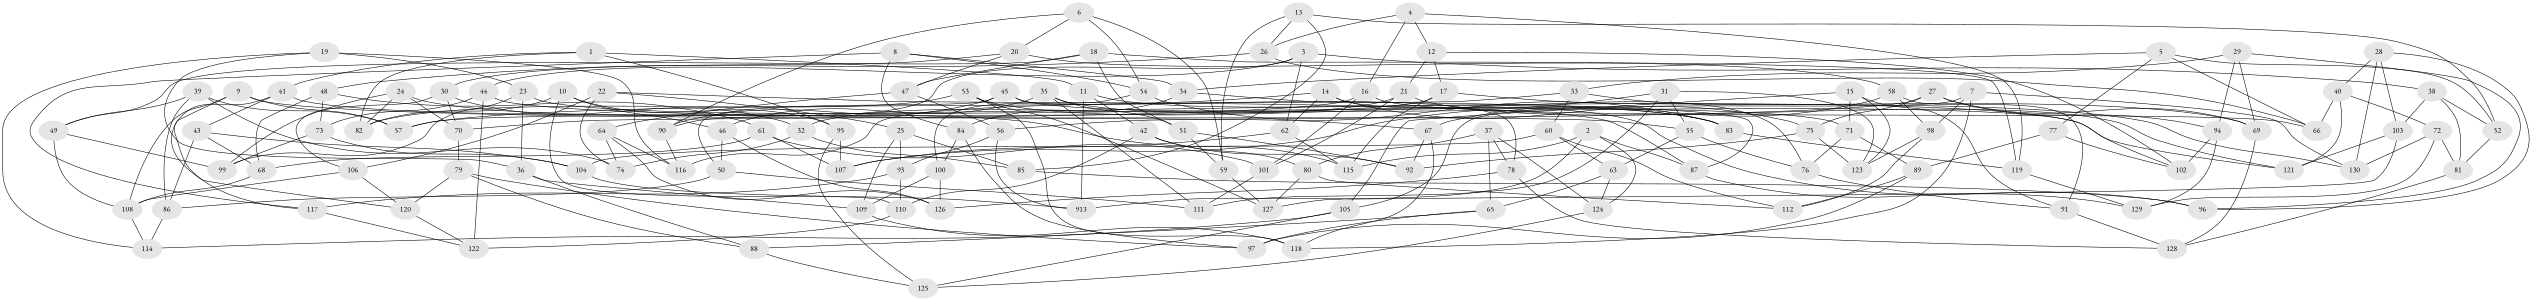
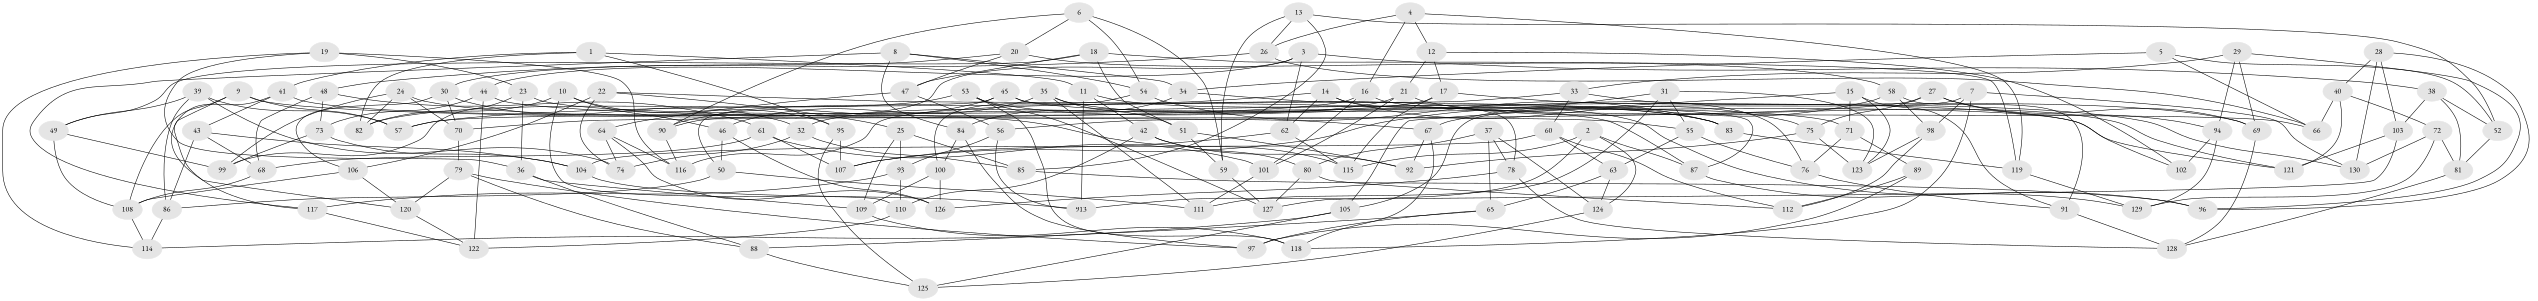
  graph {
    fontname="EB Garamond"
    node [color=gray90 fontname="EB Garamond" style=filled]
    edge [fontname="EB Garamond"]
    1
    11
    41
    82
    95
    n6 [label=913]
    42
    83
    117
    121
    43
    107
    125
    2
    87
    115
    124
    129
    3
    38
    44
    62
    90
    52
    103
    81
    67
    73
    122
    116
    4
    12
    16
    26
    119
    17
    21
    102
    66
    70
    101
    48
    5
    34
-   77
    84
    89
    6
    20
    54
    59
    47
    30
    58
    100
    127
    7
    98
    105
    118
    130
    123
    112
    114
    8
    97
    9
    55
    57
    108
    120
    76
    63
    10
    46
    110
    50
    126
    80
    92
    32
    13
    85
    96
    14
    75
    91
    15
    71
    128
    79
    111
    18
    49
    51
    56
    64
    99
    19
    23
    36
    109
    88
    106
    74
    22
    25
    93
    24
    68
    61
    27
    69
    94
    28
    40
    72
    29
    33
    60
    31
    104
    35
    37
    65
    78
    39
    86
    45
    53
    1 -- 11
    1 -- 41
    1 -- 82
    1 -- 95
    11 -- n6
    11 -- 42
    11 -- 83
    41 -- 117
    41 -- 121
    41 -- 43
    95 -- 107
    95 -- 125
    42 -- 110
    42 -- 80
    42 -- 92
    83 -- 119
    117 -- 122
    43 -- 68
    43 -- 104
    43 -- 86
    2 -- n6
    2 -- 87
    2 -- 115
    2 -- 124
    87 -- 129
    124 -- 125
    3 -- 38
    3 -- 44
    3 -- 62
    3 -- 90
    38 -- 52
    38 -- 103
    38 -- 81
    44 -- 67
    44 -- 73
    44 -- 122
    62 -- 107
    62 -- 115
    90 -- 116
    52 -- 81
    103 -- 121
    103 -- 127
    81 -- 128
    67 -- 118
    67 -- 92
    73 -- 99
    73 -- 104
    4 -- 12
    4 -- 16
    4 -- 26
    4 -- 119
    12 -- 17
    12 -- 21
    12 -- 102
    16 -- 66
    16 -- 70
    16 -- 101
    26 -- 66
    26 -- 48
    119 -- 129
    17 -- 115
    17 -- 130
    17 -- 57
    21 -- 121
    21 -- 101
    21 -- 32
    70 -- 79
    101 -- 111
    48 -- 73
    48 -- 68
    48 -- 61
    5 -- 52
    5 -- 66
    5 -- 34
-   5 -- 77
    34 -- 87
    34 -- 84
-   77 -- 102
-   77 -- 89
    84 -- 100
    84 -- 97
    89 -- 112
    89 -- 97
    6 -- 90
    6 -- 20
    6 -- 54
    6 -- 59
    20 -- 47
    20 -- 30
    20 -- 58
    54 -- 83
    54 -- 100
    59 -- 127
    47 -- 56
    47 -- 64
    30 -- 70
    30 -- 32
    30 -- 106
    58 -- 67
    58 -- 98
    58 -- 91
    100 -- 126
    100 -- 109
    7 -- 98
    7 -- 105
    7 -- 118
    7 -- 130
    98 -- 123
    98 -- 112
    105 -- 125
    105 -- 114
    8 -- 117
    8 -- 34
    8 -- 84
    8 -- 54
    9 -- 55
    9 -- 57
    9 -- 108
    9 -- 120
    55 -- 76
    55 -- 63
    108 -- 114
    120 -- 122
    76 -- 91
    63 -- 124
    63 -- 65
    10 -- 82
    10 -- 95
    10 -- 46
    10 -- 110
    46 -- 50
    46 -- 126
    110 -- 122
    50 -- 111
    50 -- 86
    80 -- 127
    80 -- 112
    32 -- 85
    32 -- 74
    13 -- 52
    13 -- 26
    13 -- 59
    13 -- 85
    85 -- 96
    14 -- 62
    14 -- 57
    14 -- 76
    14 -- 75
    75 -- 123
    75 -- 92
    91 -- 128
    15 -- 105
    15 -- 123
    15 -- 91
    15 -- 71
    71 -- 89
    71 -- 76
    79 -- 97
    79 -- 120
    79 -- 88
    18 -- 119
    18 -- 47
    18 -- 49
    18 -- 51
    49 -- 108
    49 -- 99
    51 -- 59
    51 -- 92
    56 -- n6
    56 -- 93
    64 -- 116
    64 -- 126
    64 -- 74
    19 -- 116
    19 -- 114
    19 -- 23
    19 -- 36
    23 -- 71
    23 -- 99
    23 -- 36
    36 -- 109
    36 -- 88
    109 -- 118
    88 -- 125
    106 -- 108
    106 -- 120
    22 -- 87
    22 -- 106
    22 -- 74
    22 -- 25
    25 -- 85
    25 -- 109
    25 -- 93
    93 -- 117
    93 -- 110
    24 -- 82
    24 -- 115
    24 -- 70
    24 -- 99
    68 -- 108
    61 -- 107
    61 -- 101
    61 -- 68
    27 -- 75
    27 -- 56
    27 -- 69
    27 -- 94
    69 -- 128
    94 -- 129
    94 -- 102
    28 -- 103
    28 -- 130
    28 -- 96
    28 -- 40
    40 -- 121
    40 -- 66
    40 -- 72
    72 -- 129
    72 -- 81
    72 -- 130
    29 -- 96
    29 -- 69
    29 -- 94
    29 -- 33
    33 -- 116
    33 -- 69
    33 -- 60
    60 -- 112
    60 -- 63
    60 -- 104
    31 -- 107
    31 -- 123
    31 -- 55
    31 -- 111
    104 -- n6
    35 -- 46
    35 -- 96
    35 -- 111
    35 -- 51
    37 -- 124
    37 -- 80
    37 -- 65
    37 -- 78
    65 -- 97
    65 -- 88
    78 -- 126
    78 -- 128
    39 -- 57
    39 -- 49
    39 -- 74
    39 -- 86
    86 -- 114
    45 -- 90
    45 -- 102
    45 -- 50
    45 -- 78
    53 -- 82
    53 -- 83
    53 -- 127
    53 -- 118
  }
